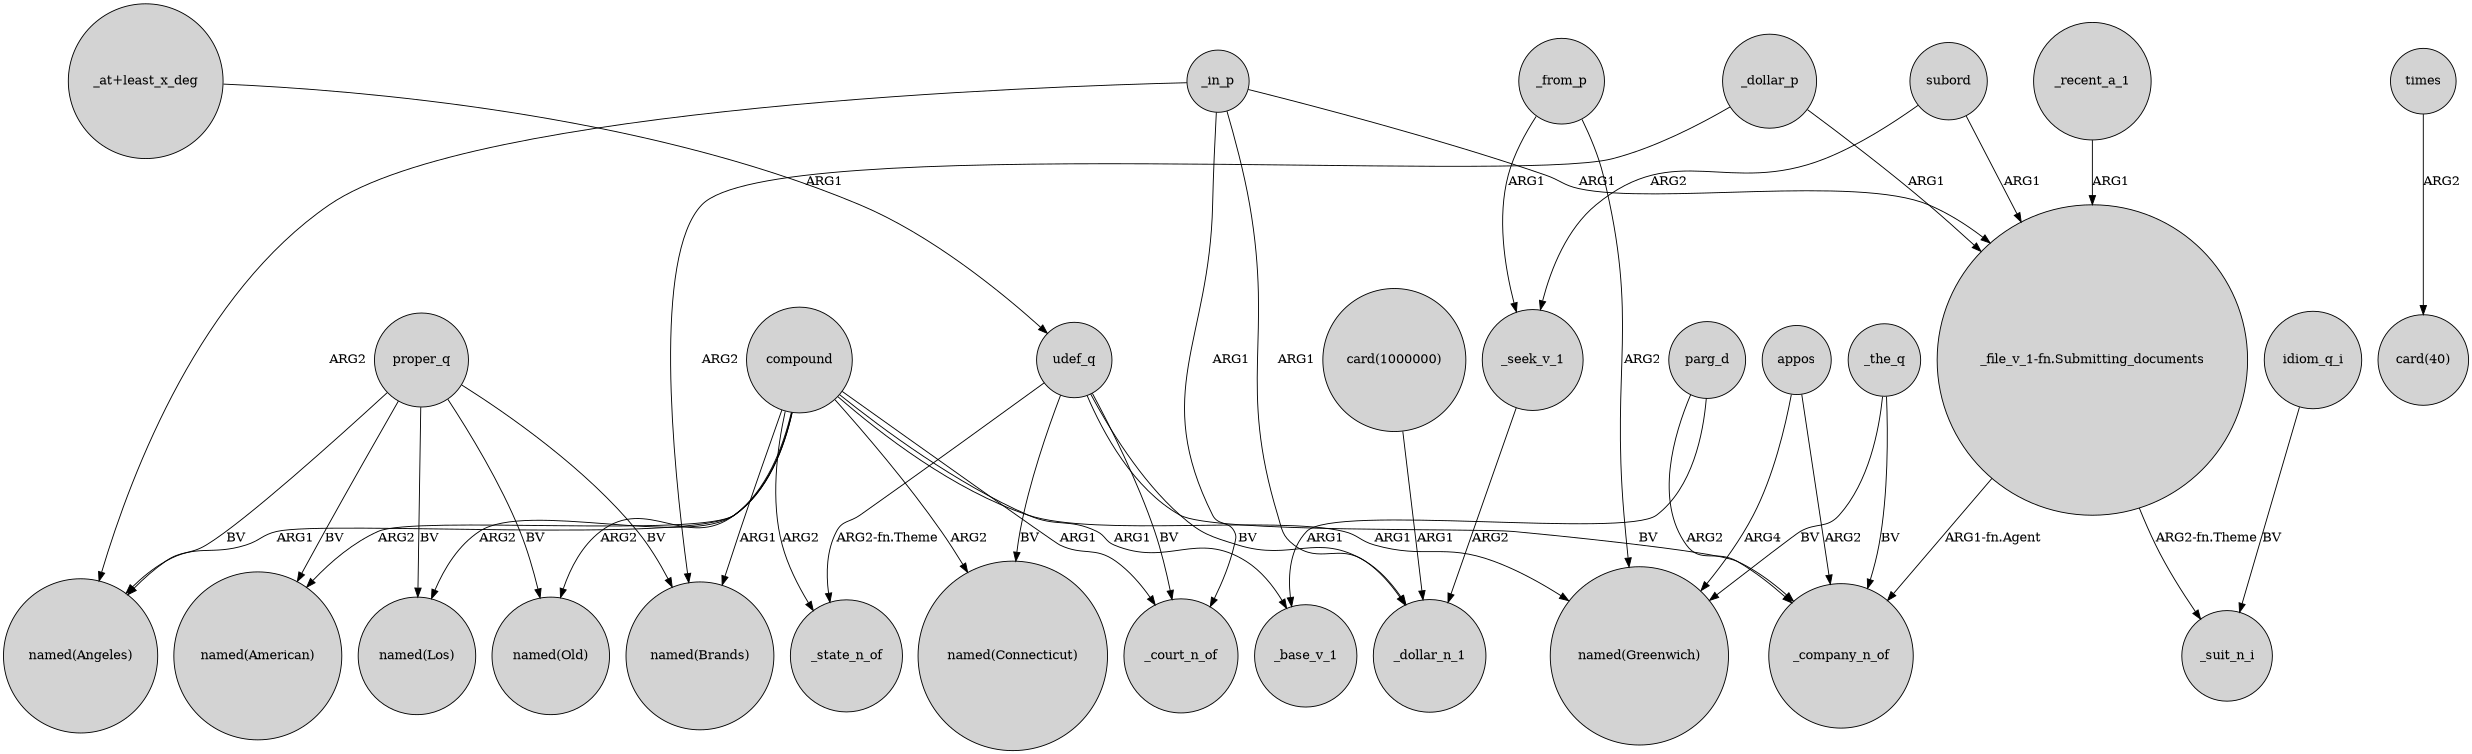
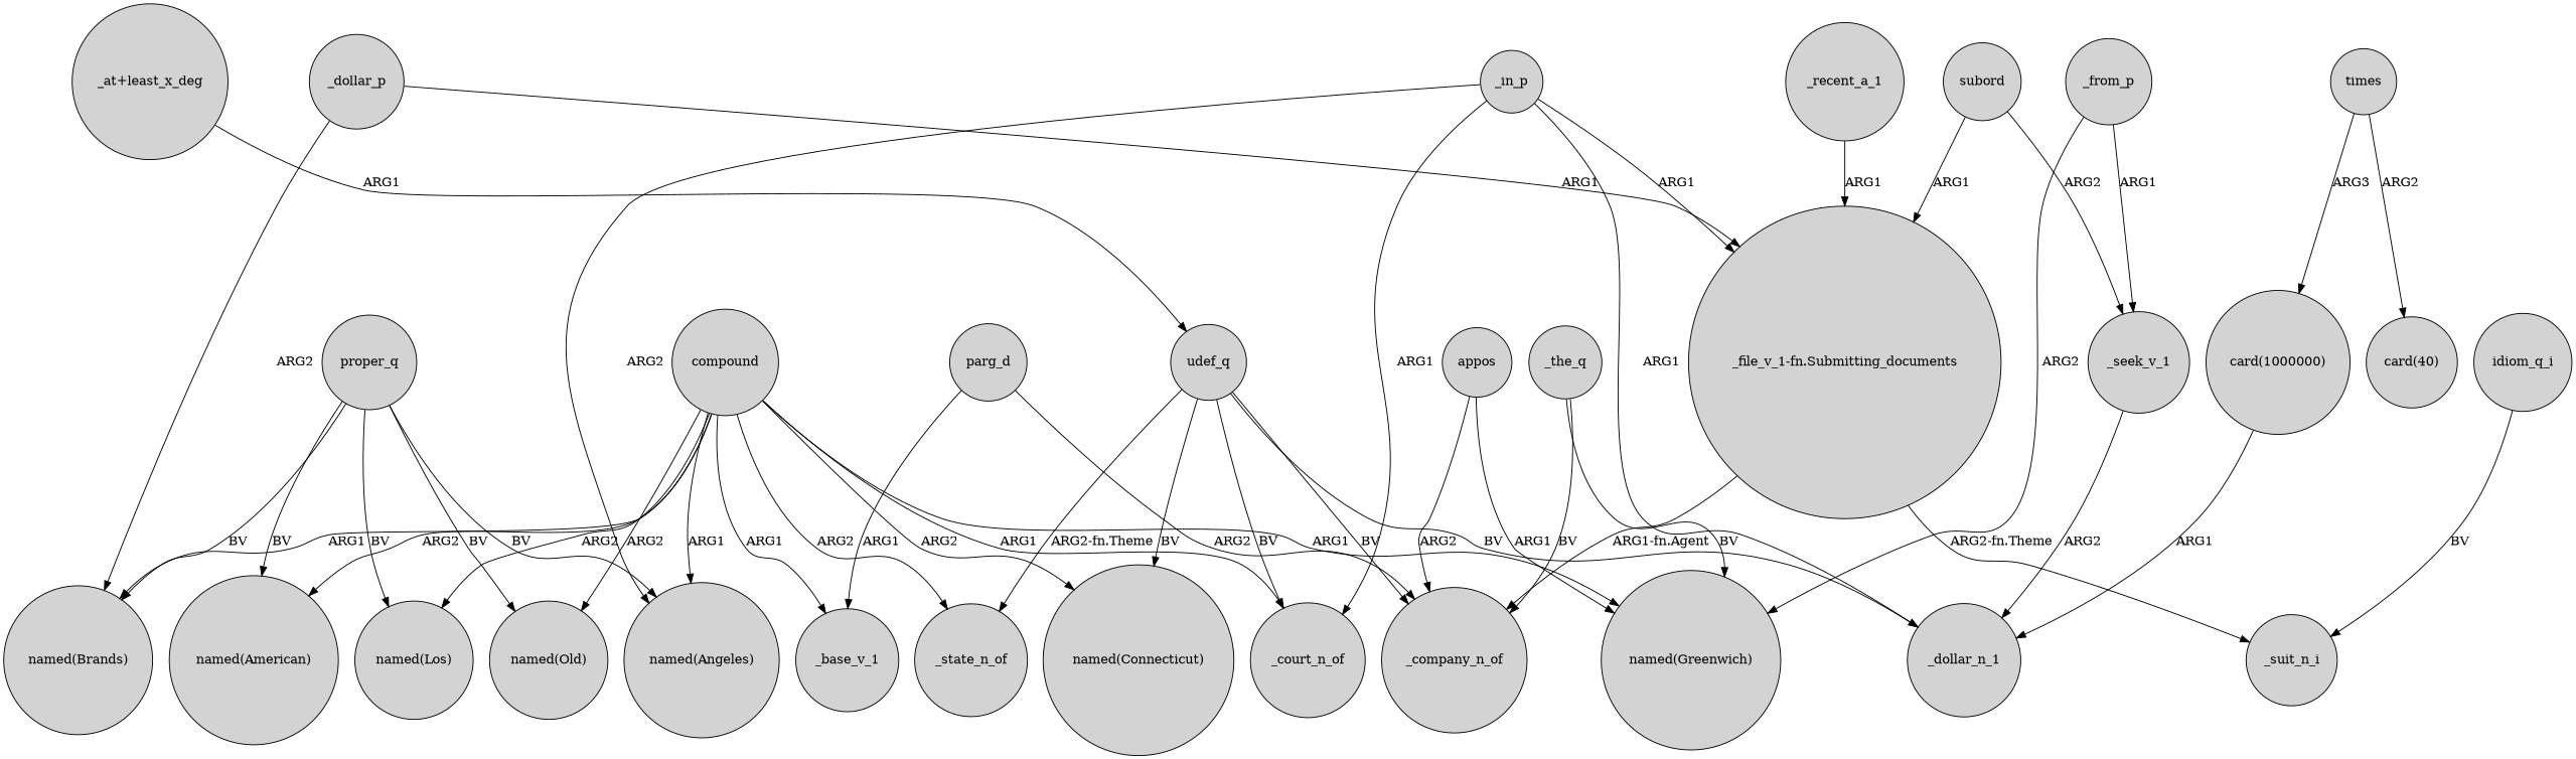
  digraph {
    node [shape=circle style=filled]
    proper_q
    "named(Old)"
    "named(Brands)"
    "named(American)"
    "named(Los)"
    "named(Angeles)"
    "card(1000000)"
    _dollar_n_1
    n9 [label=_dollar_p]
    "_file_v_1-fn.Submitting_documents"
    _company_n_of
    _suit_n_i
    compound
    _base_v_1
    "named(Connecticut)"
    "named(Greenwich)"
    _state_n_of
    _court_n_of
    udef_q
    subord
    _seek_v_1
    times
    "card(40)"
    appos
    idiom_q_i
    _the_q
    _from_p
    _in_p
    "_at+least_x_deg"
    parg_d
    _recent_a_1
    proper_q -> "named(Old)" [label=BV]
    proper_q -> "named(Brands)" [label=BV]
    proper_q -> "named(American)" [label=BV]
    proper_q -> "named(Los)" [label=BV]
    proper_q -> "named(Angeles)" [label=BV]
    "card(1000000)" -> _dollar_n_1 [label=ARG1]
    n9 -> "named(Brands)" [label=ARG2]
    n9 -> "_file_v_1-fn.Submitting_documents" [label=ARG1]
    "_file_v_1-fn.Submitting_documents" -> _company_n_of [label="ARG1-fn.Agent"]
    "_file_v_1-fn.Submitting_documents" -> _suit_n_i [label="ARG2-fn.Theme"]
    compound -> "named(Old)" [label=ARG2]
    compound -> "named(Brands)" [label=ARG1]
    compound -> "named(American)" [label=ARG2]
    compound -> "named(Los)" [label=ARG2]
    compound -> "named(Angeles)" [label=ARG1]
    compound -> _base_v_1 [label=ARG1]
    compound -> "named(Connecticut)" [label=ARG2]
    compound -> "named(Greenwich)" [label=ARG1]
    compound -> _state_n_of [label=ARG2]
    compound -> _court_n_of [label=ARG1]
    udef_q -> _dollar_n_1 [label=BV]
    udef_q -> _company_n_of [label=BV]
    udef_q -> "named(Connecticut)" [label=BV]
    udef_q -> _state_n_of [label="ARG2-fn.Theme"]
    udef_q -> _court_n_of [label=BV]
    subord -> "_file_v_1-fn.Submitting_documents" [label=ARG1]
    subord -> _seek_v_1 [label=ARG2]
    _seek_v_1 -> _dollar_n_1 [label=ARG2]
+   times -> "card(1000000)" [label=ARG3]
    times -> "card(40)" [label=ARG2]
    appos -> _company_n_of [label=ARG2]
-   appos -> "named(Greenwich)" [label=ARG4]
+   appos -> "named(Greenwich)" [label=ARG1]
    idiom_q_i -> _suit_n_i [label=BV]
    _the_q -> _company_n_of [label=BV]
    _the_q -> "named(Greenwich)" [label=BV]
    _from_p -> "named(Greenwich)" [label=ARG2]
    _from_p -> _seek_v_1 [label=ARG1]
    _in_p -> "named(Angeles)" [label=ARG2]
    _in_p -> _dollar_n_1 [label=ARG1]
    _in_p -> "_file_v_1-fn.Submitting_documents" [label=ARG1]
    _in_p -> _court_n_of [label=ARG1]
    "_at+least_x_deg" -> udef_q [label=ARG1]
    parg_d -> _company_n_of [label=ARG2]
    parg_d -> _base_v_1 [label=ARG1]
    _recent_a_1 -> "_file_v_1-fn.Submitting_documents" [label=ARG1]
  }
